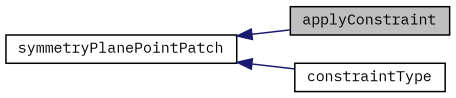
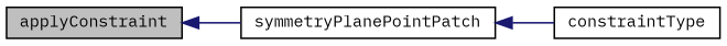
  digraph {
    fontname="IBM Plex Mono"
    rankdir=LR
    node [color=black fontname="IBM Plex Mono" fontsize=10 shape=record]
    edge [color=midnightblue dir=back fontname="IBM Plex Mono" fontsize=10 labelfontname=Helvetica labelfontsize=10 style=solid]
    n1 [fillcolor=grey75 fontcolor=black height=0.2 label=applyConstraint style=filled width=0.4]
    n2 [height=0.2 label=symmetryPlanePointPatch width=0.4]
    n3 [height=0.2 label=constraintType width=0.4]
-   n2 -> n1
+   n1 -> n2
    n2 -> n3
  }
